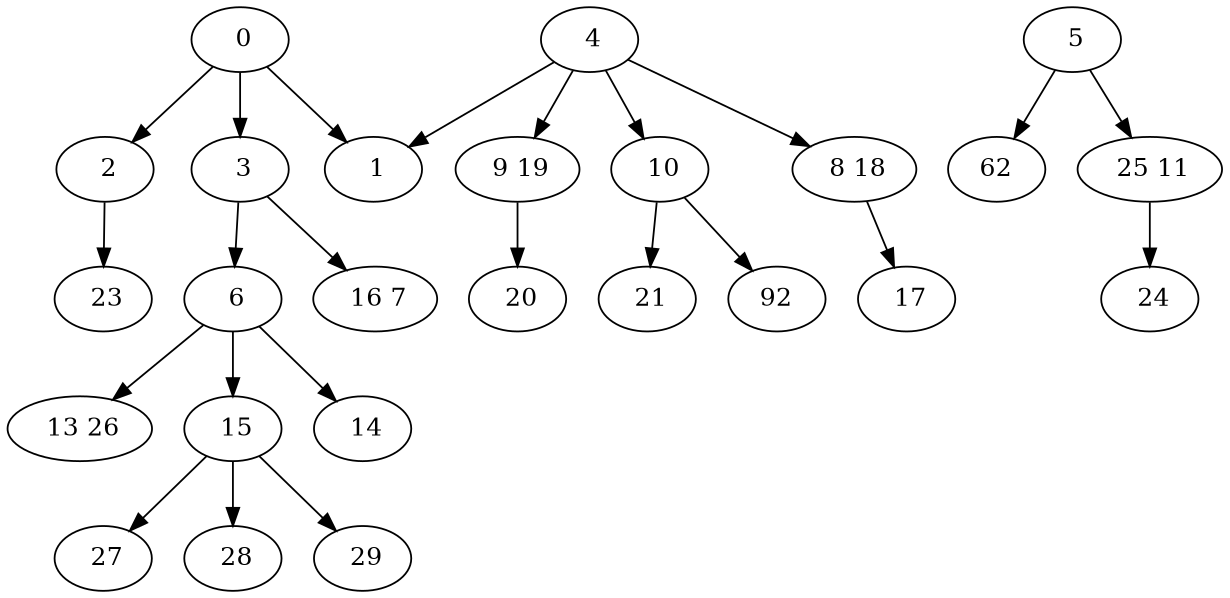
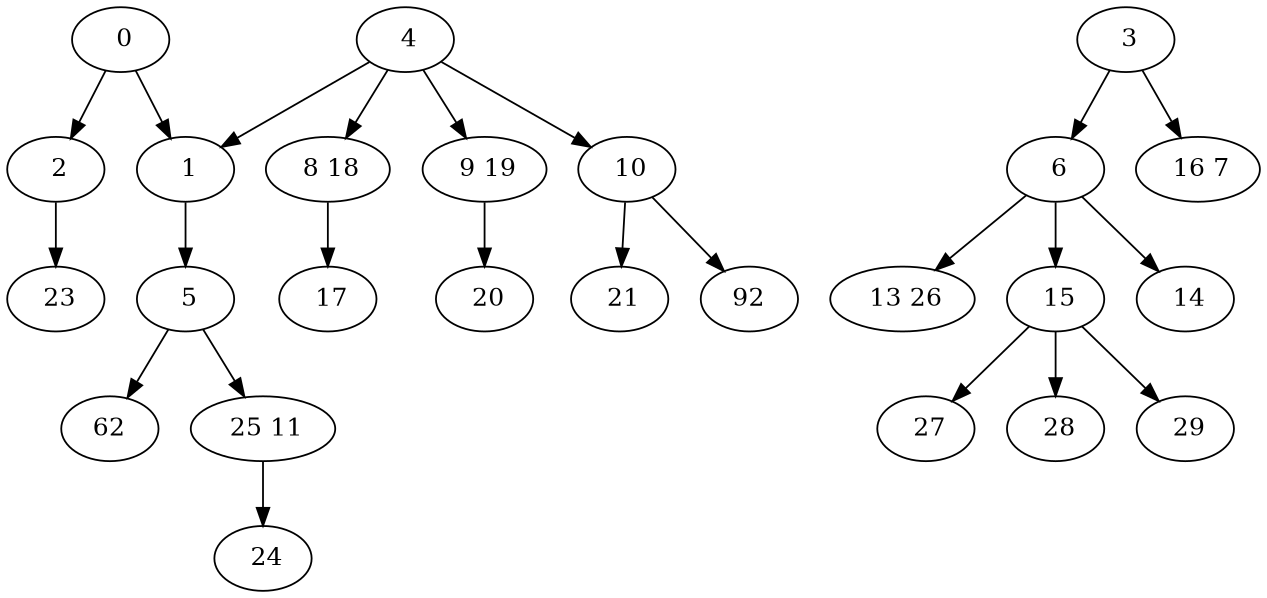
  digraph {
    " 0"
    " 1"
    " 2"
    " 3"
    " 5"
    " 23"
    " 6"
    " 16 7"
    " 4"
    " 9 19"
    " 10"
    " 8 18"
    n13 [label=62]
    " 25 11"
    " 13 26"
    " 15"
    " 14"
    " 20"
    " 21"
    n20 [label=92]
    " 17"
    " 24"
    " 27"
    " 28"
    " 29"
    " 0" -> " 1"
    " 0" -> " 2"
-   " 0" -> " 3"
+   " 1" -> " 5"
    " 2" -> " 23"
    " 3" -> " 6"
    " 3" -> " 16 7"
    " 5" -> n13
    " 5" -> " 25 11"
    " 6" -> " 13 26"
    " 6" -> " 15"
    " 6" -> " 14"
    " 4" -> " 1"
    " 4" -> " 9 19"
    " 4" -> " 10"
    " 4" -> " 8 18"
    " 9 19" -> " 20"
    " 10" -> " 21"
    " 10" -> n20
    " 8 18" -> " 17"
    " 25 11" -> " 24"
    " 15" -> " 27"
    " 15" -> " 28"
    " 15" -> " 29"
  }
